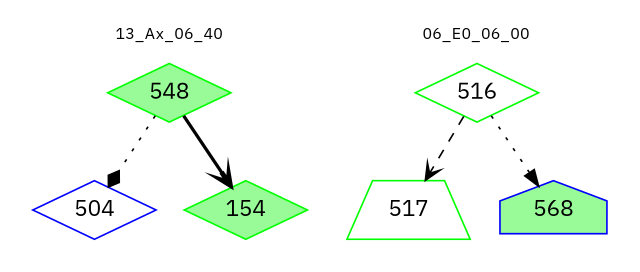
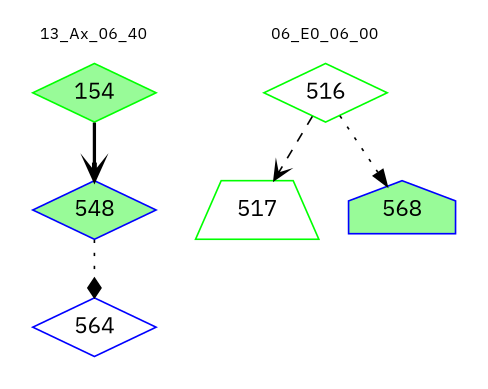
  digraph {
    fontname="IBM Plex Sans"
    node [color=green fillcolor=palegreen fontname="IBM Plex Sans" shape=diamond style=filled]
    edge [arrowhead=vee color=black fontname="IBM Plex Sans" style=dotted]
-   n1 [label=548]
-   n2 [color=blue fillcolor=white label=504]
+   n1 [color=blue label=548]
+   n2 [color=blue fillcolor=white label=564]
    n3 [label=154]
    n4 [fillcolor=white label=516]
    n5 [fillcolor=white label=517 shape=trapezium]
    n6 [color=blue label=568 shape=house]
    subgraph cluster_1 {
      color=white
      fontsize=10
      label="13_Ax_06_40"
      n1
      n2
      n3
    }
    subgraph cluster_2 {
      color=white
      fontsize=10
      label="06_E0_06_00"
      n4
      n5
      n6
    }
    n1 -> n2 [arrowhead=diamond]
-   n1 -> n3 [style=bold]
+   n3 -> n1 [style=bold]
    n4 -> n5 [style=dashed]
    n4 -> n6 [arrowhead=normal]
  }
